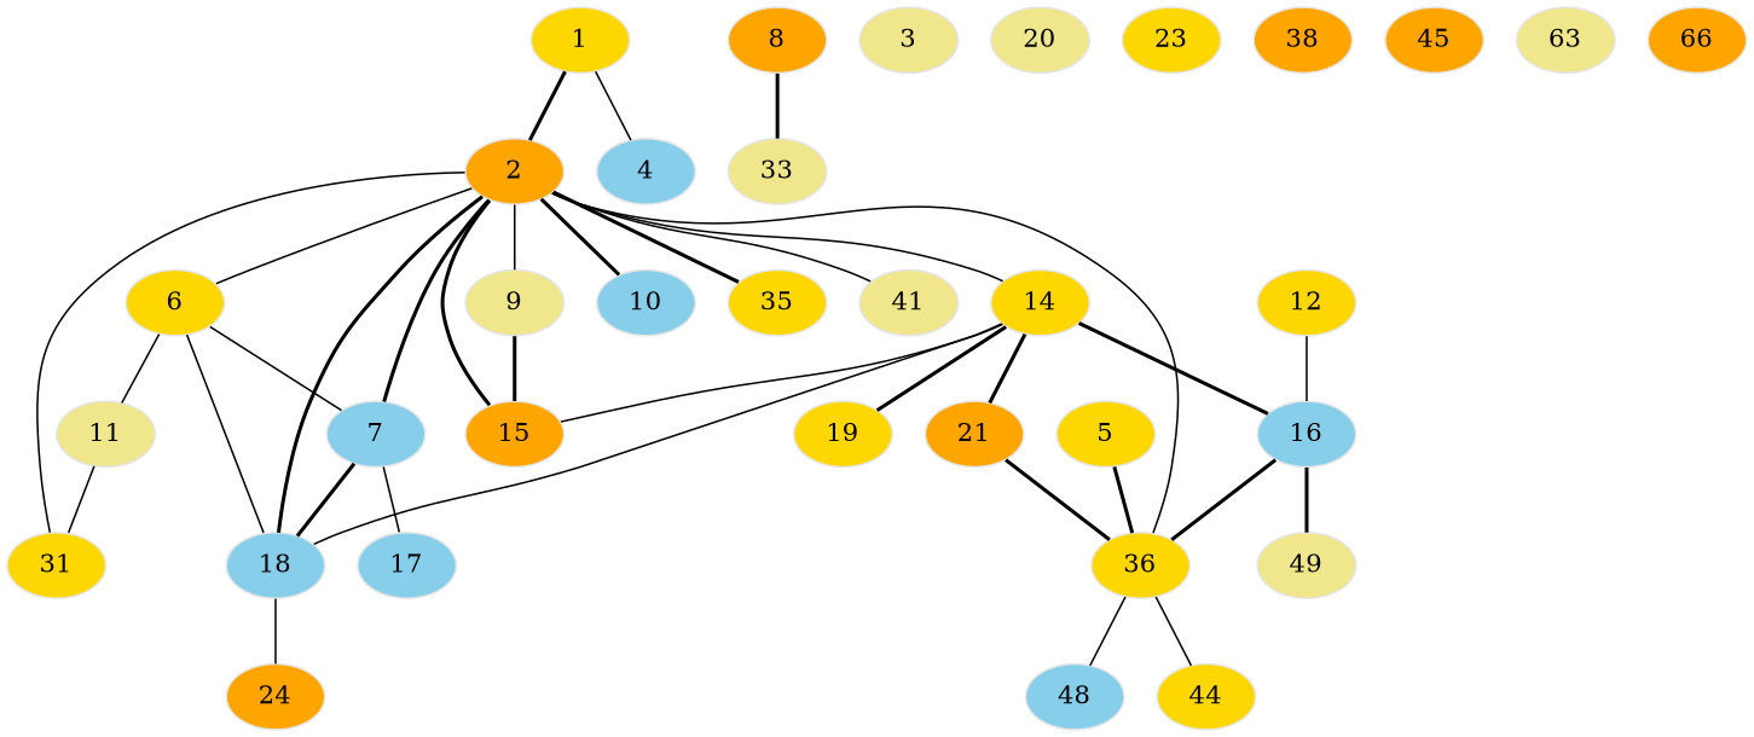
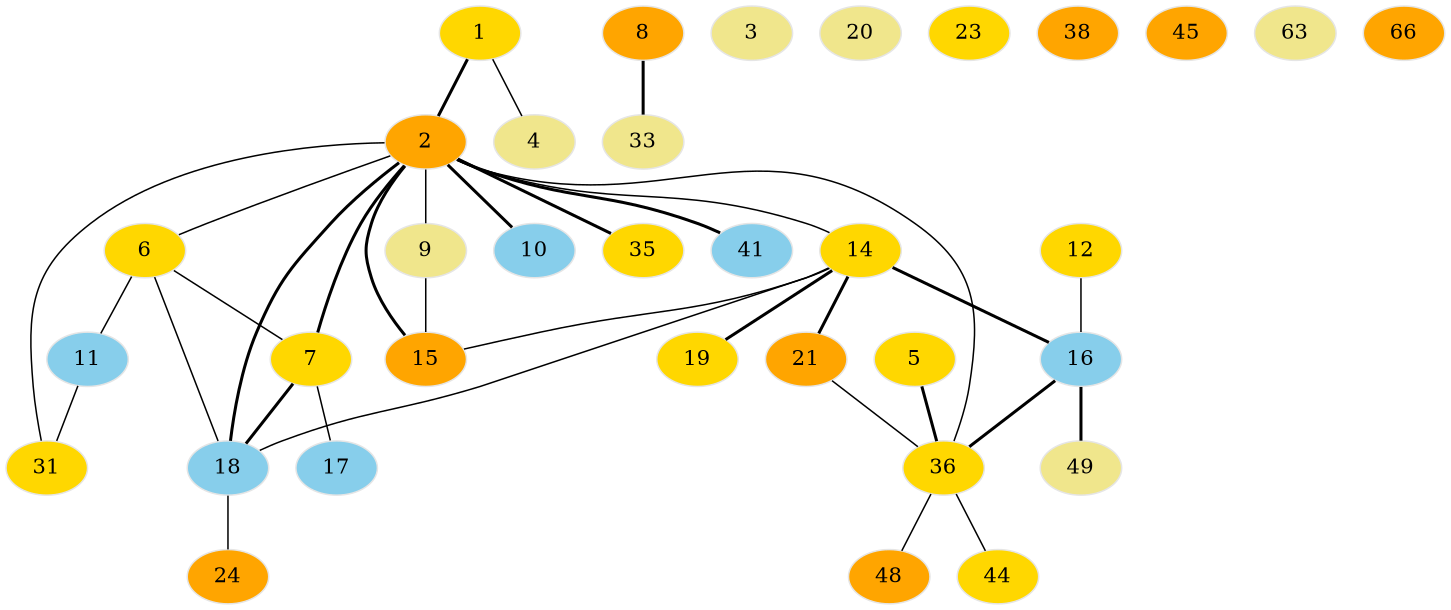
  graph {
    node [color=gray90 fillcolor=gold style=filled]
    edge [style=solid]
    1 [super="+47"]
    2 [fillcolor=orange super="+22+26+53"]
-   4 [fillcolor=skyblue]
+   4 [fillcolor=khaki]
    6 [super="+28"]
-   7 [fillcolor=skyblue super="+52"]
+   7 [super="+52"]
    9 [fillcolor=khaki super="+29"]
    10 [fillcolor=skyblue super="+13"]
    14 [super="+27+60"]
    15 [fillcolor=orange]
    18 [fillcolor=skyblue super="+42"]
    31
    35 [super="+54"]
    36 [super="+39"]
-   41 [fillcolor=khaki]
+   41 [fillcolor=skyblue]
    8 [fillcolor=orange]
    33 [fillcolor=khaki]
-   11 [fillcolor=khaki super="+61+37"]
+   11 [fillcolor=skyblue super="+61+37"]
    17 [fillcolor=skyblue]
    16 [fillcolor=skyblue super="+43+30+34"]
    19
    21 [fillcolor=orange]
    24 [fillcolor=orange]
    44
-   48 [fillcolor=skyblue]
+   48 [fillcolor=orange]
    3 [fillcolor=khaki]
    5
    49 [fillcolor=khaki]
    12
    20 [fillcolor=khaki]
    23
    38 [fillcolor=orange]
    45 [fillcolor=orange super="+46"]
    63 [fillcolor=khaki]
    66 [fillcolor=orange]
    1 -- 2 [style=bold]
    1 -- 4
    2 -- 6
    2 -- 7 [style=bold]
    2 -- 9 [weight=2]
    2 -- 10 [style=bold]
    2 -- 14 [weight=2]
    2 -- 15 [style=bold]
    2 -- 18 [style=bold]
    2 -- 31
    2 -- 35 [style=bold]
    2 -- 36
-   2 -- 41
+   2 -- 41 [style=bold]
    6 -- 7
    6 -- 18
    6 -- 11
    7 -- 18 [style=bold]
    7 -- 17
-   9 -- 15 [style=bold]
+   9 -- 15
    14 -- 15
    14 -- 18
    14 -- 16 [style=bold]
    14 -- 19 [style=bold]
    14 -- 21 [style=bold]
    18 -- 24
    36 -- 44
    36 -- 48
    8 -- 33 [style=bold]
    11 -- 31
    16 -- 36 [style=bold]
    16 -- 49 [style=bold]
-   21 -- 36 [style=bold]
+   21 -- 36
    5 -- 36 [style=bold]
    12 -- 16
  }
